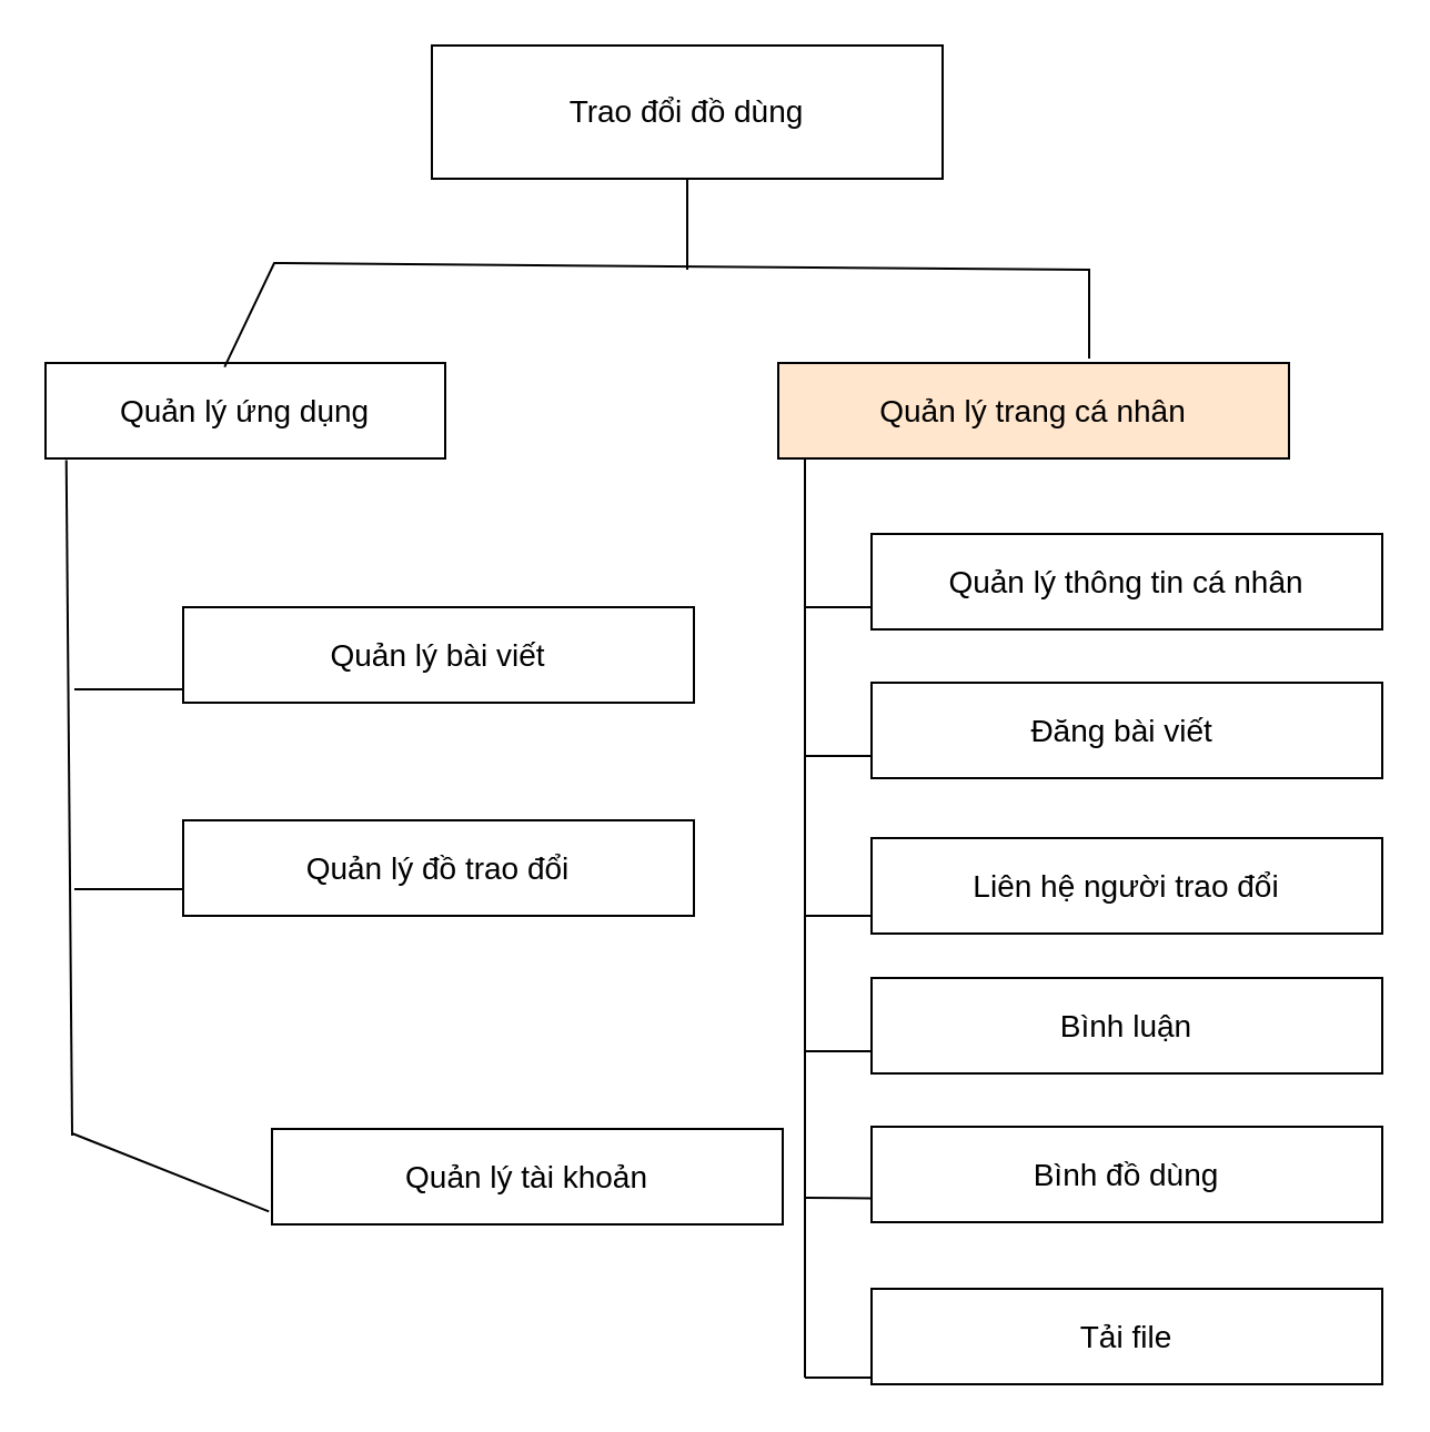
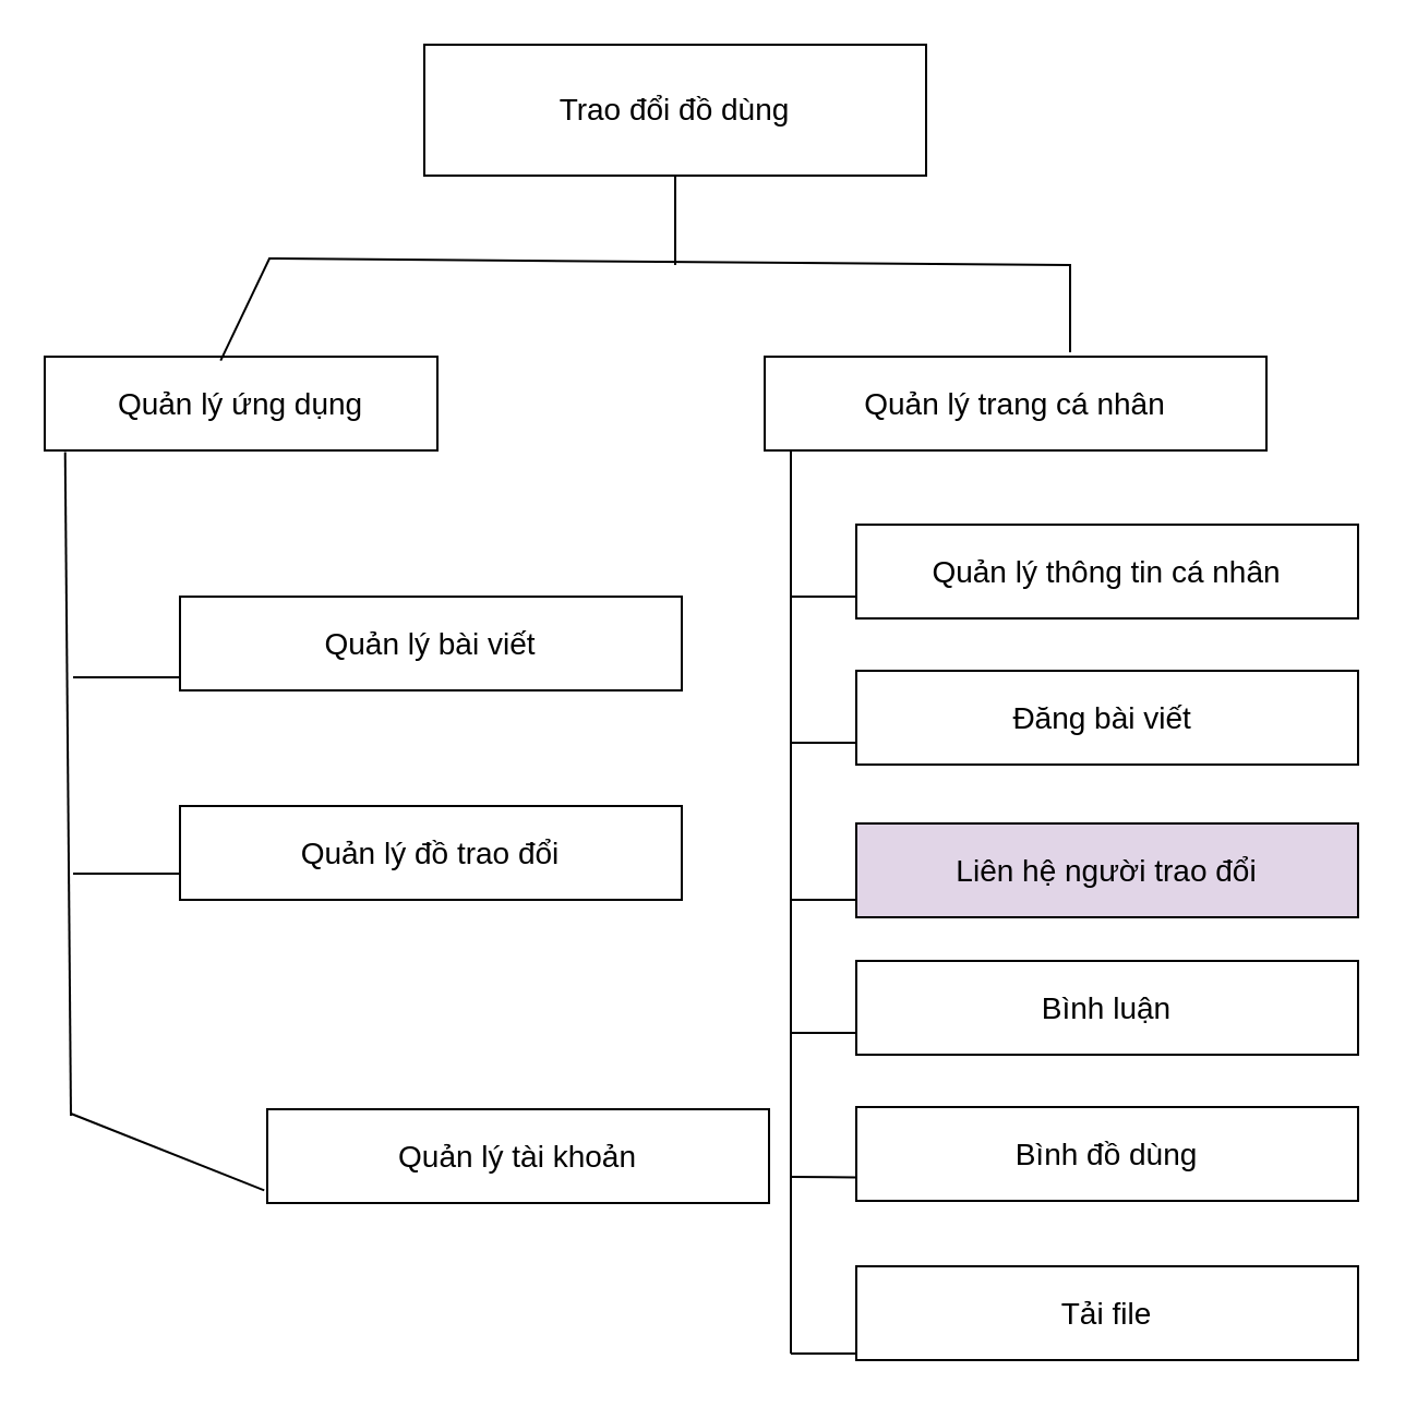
  <mxCell id="0" />
  <mxCell id="1" parent="0" />
  <mxCell id="2" value="&lt;font style=&quot;font-size: 14px;&quot;&gt;Trao đổi đồ dùng&lt;/font&gt;" style="rounded=0;whiteSpace=wrap;html=1;" vertex="1" parent="1"><mxGeometry x="194" y="20" width="230" height="60" as="geometry" /></mxCell>
  <mxCell id="3" value="&lt;font style=&quot;font-size: 14px;&quot;&gt;Quản lý ứng dụng&lt;/font&gt;" style="rounded=0;whiteSpace=wrap;html=1;" vertex="1" parent="1"><mxGeometry x="20" y="163" width="180" height="43" as="geometry" /></mxCell>
- <mxCell id="4" value="&lt;font style=&quot;font-size: 14px;&quot;&gt;Quản lý trang cá nhân&lt;/font&gt;" style="rounded=0;whiteSpace=wrap;html=1;fillColor=#ffe6cc;" vertex="1" parent="1"><mxGeometry x="350" y="163" width="230" height="43" as="geometry" /></mxCell>
+ <mxCell id="4" value="&lt;font style=&quot;font-size: 14px;&quot;&gt;Quản lý trang cá nhân&lt;/font&gt;" style="rounded=0;whiteSpace=wrap;html=1;" vertex="1" parent="1"><mxGeometry x="350" y="163" width="230" height="43" as="geometry" /></mxCell>
  <mxCell id="5" value="" style="endArrow=none;html=1;rounded=0;exitX=0.448;exitY=0.042;exitDx=0;exitDy=0;exitPerimeter=0;" edge="1" parent="1" source="3"><mxGeometry width="50" height="50" relative="1" as="geometry"><mxPoint x="143" y="118" as="sourcePoint" /><mxPoint x="490" y="161" as="targetPoint" /><Array as="points"><mxPoint x="123" y="118" /><mxPoint x="490" y="121" /></Array></mxGeometry></mxCell>
  <mxCell id="6" value="" style="endArrow=none;html=1;rounded=0;entryX=0.5;entryY=1;entryDx=0;entryDy=0;" edge="1" parent="1" target="2"><mxGeometry width="50" height="50" relative="1" as="geometry"><mxPoint x="309" y="121" as="sourcePoint" /><mxPoint x="281" y="289" as="targetPoint" /></mxGeometry></mxCell>
  <mxCell id="7" value="" style="endArrow=none;html=1;rounded=0;entryX=0.052;entryY=1.017;entryDx=0;entryDy=0;entryPerimeter=0;" edge="1" parent="1" target="3"><mxGeometry width="50" height="50" relative="1" as="geometry"><mxPoint x="32" y="511" as="sourcePoint" /><mxPoint x="83" y="359" as="targetPoint" /></mxGeometry></mxCell>
  <mxCell id="8" value="&lt;span style=&quot;font-size: 14px;&quot;&gt;Bình đồ dùng&lt;/span&gt;" style="rounded=0;whiteSpace=wrap;html=1;" vertex="1" parent="1"><mxGeometry x="392" y="507" width="230" height="43" as="geometry" /></mxCell>
  <mxCell id="9" value="&lt;font style=&quot;font-size: 14px;&quot;&gt;Quản lý tài khoản&lt;/font&gt;" style="rounded=0;whiteSpace=wrap;html=1;" vertex="1" parent="1"><mxGeometry x="122" y="508" width="230" height="43" as="geometry" /></mxCell>
  <mxCell id="10" value="&lt;font style=&quot;font-size: 14px;&quot;&gt;Quản lý đồ trao đổi&lt;/font&gt;" style="rounded=0;whiteSpace=wrap;html=1;" vertex="1" parent="1"><mxGeometry x="82" y="369" width="230" height="43" as="geometry" /></mxCell>
  <mxCell id="11" value="&lt;font style=&quot;font-size: 14px;&quot;&gt;Quản lý bài viết&lt;/font&gt;" style="rounded=0;whiteSpace=wrap;html=1;" vertex="1" parent="1"><mxGeometry x="82" y="273" width="230" height="43" as="geometry" /></mxCell>
  <mxCell id="12" value="" style="endArrow=none;html=1;rounded=0;entryX=-0.006;entryY=0.865;entryDx=0;entryDy=0;entryPerimeter=0;" edge="1" parent="1" target="9"><mxGeometry width="50" height="50" relative="1" as="geometry"><mxPoint x="32" y="510" as="sourcePoint" /><mxPoint x="67" y="509" as="targetPoint" /></mxGeometry></mxCell>
  <mxCell id="13" value="" style="endArrow=none;html=1;rounded=0;entryX=-0.006;entryY=0.865;entryDx=0;entryDy=0;entryPerimeter=0;" edge="1" parent="1"><mxGeometry width="50" height="50" relative="1" as="geometry"><mxPoint x="33" y="400" as="sourcePoint" /><mxPoint x="82" y="400" as="targetPoint" /></mxGeometry></mxCell>
  <mxCell id="14" value="" style="endArrow=none;html=1;rounded=0;entryX=-0.006;entryY=0.865;entryDx=0;entryDy=0;entryPerimeter=0;" edge="1" parent="1"><mxGeometry width="50" height="50" relative="1" as="geometry"><mxPoint x="33" y="310" as="sourcePoint" /><mxPoint x="82" y="310" as="targetPoint" /></mxGeometry></mxCell>
  <mxCell id="15" value="&lt;span style=&quot;font-size: 14px;&quot;&gt;Đăng bài viết&amp;nbsp;&lt;/span&gt;" style="rounded=0;whiteSpace=wrap;html=1;" vertex="1" parent="1"><mxGeometry x="392" y="307" width="230" height="43" as="geometry" /></mxCell>
- <mxCell id="16" value="&lt;span style=&quot;font-size: 14px;&quot;&gt;Liên hệ người trao đổi&lt;/span&gt;" style="rounded=0;whiteSpace=wrap;html=1;" vertex="1" parent="1"><mxGeometry x="392" y="377" width="230" height="43" as="geometry" /></mxCell>
+ <mxCell id="16" value="&lt;span style=&quot;font-size: 14px;&quot;&gt;Liên hệ người trao đổi&lt;/span&gt;" style="rounded=0;whiteSpace=wrap;html=1;fillColor=#e1d5e7;" vertex="1" parent="1"><mxGeometry x="392" y="377" width="230" height="43" as="geometry" /></mxCell>
  <mxCell id="17" value="&lt;span style=&quot;font-size: 14px;&quot;&gt;Bình luận&lt;/span&gt;" style="rounded=0;whiteSpace=wrap;html=1;" vertex="1" parent="1"><mxGeometry x="392" y="440" width="230" height="43" as="geometry" /></mxCell>
  <mxCell id="18" value="&lt;span style=&quot;font-size: 14px;&quot;&gt;Quản lý thông tin cá nhân&lt;/span&gt;" style="rounded=0;whiteSpace=wrap;html=1;" vertex="1" parent="1"><mxGeometry x="392" y="240" width="230" height="43" as="geometry" /></mxCell>
  <mxCell id="19" value="" style="endArrow=none;html=1;rounded=0;entryX=0.052;entryY=1.017;entryDx=0;entryDy=0;entryPerimeter=0;" edge="1" parent="1"><mxGeometry width="50" height="50" relative="1" as="geometry"><mxPoint x="362" y="620" as="sourcePoint" /><mxPoint x="362" y="206" as="targetPoint" /></mxGeometry></mxCell>
  <mxCell id="20" value="" style="endArrow=none;html=1;rounded=0;entryX=0;entryY=0.75;entryDx=0;entryDy=0;" edge="1" parent="1" target="8"><mxGeometry width="50" height="50" relative="1" as="geometry"><mxPoint x="362" y="539" as="sourcePoint" /><mxPoint x="382" y="560" as="targetPoint" /></mxGeometry></mxCell>
  <mxCell id="21" value="" style="endArrow=none;html=1;rounded=0;entryX=0;entryY=0.75;entryDx=0;entryDy=0;" edge="1" parent="1"><mxGeometry width="50" height="50" relative="1" as="geometry"><mxPoint x="362" y="473" as="sourcePoint" /><mxPoint x="392" y="473" as="targetPoint" /></mxGeometry></mxCell>
  <mxCell id="22" value="" style="endArrow=none;html=1;rounded=0;entryX=0;entryY=0.75;entryDx=0;entryDy=0;" edge="1" parent="1"><mxGeometry width="50" height="50" relative="1" as="geometry"><mxPoint x="362" y="412" as="sourcePoint" /><mxPoint x="392" y="412" as="targetPoint" /></mxGeometry></mxCell>
  <mxCell id="23" value="" style="endArrow=none;html=1;rounded=0;entryX=0;entryY=0.75;entryDx=0;entryDy=0;" edge="1" parent="1"><mxGeometry width="50" height="50" relative="1" as="geometry"><mxPoint x="362" y="340" as="sourcePoint" /><mxPoint x="392" y="340" as="targetPoint" /></mxGeometry></mxCell>
  <mxCell id="24" value="" style="endArrow=none;html=1;rounded=0;entryX=0;entryY=0.75;entryDx=0;entryDy=0;" edge="1" parent="1"><mxGeometry width="50" height="50" relative="1" as="geometry"><mxPoint x="362" y="273" as="sourcePoint" /><mxPoint x="392" y="273" as="targetPoint" /></mxGeometry></mxCell>
  <mxCell id="25" value="&lt;span style=&quot;font-size: 14px;&quot;&gt;Tải file&lt;/span&gt;" style="rounded=0;whiteSpace=wrap;html=1;" vertex="1" parent="1"><mxGeometry x="392" y="580" width="230" height="43" as="geometry" /></mxCell>
  <mxCell id="26" value="" style="endArrow=none;html=1;rounded=0;entryX=0;entryY=0.75;entryDx=0;entryDy=0;" edge="1" parent="1"><mxGeometry width="50" height="50" relative="1" as="geometry"><mxPoint x="362" y="620" as="sourcePoint" /><mxPoint x="392" y="620" as="targetPoint" /></mxGeometry></mxCell>
